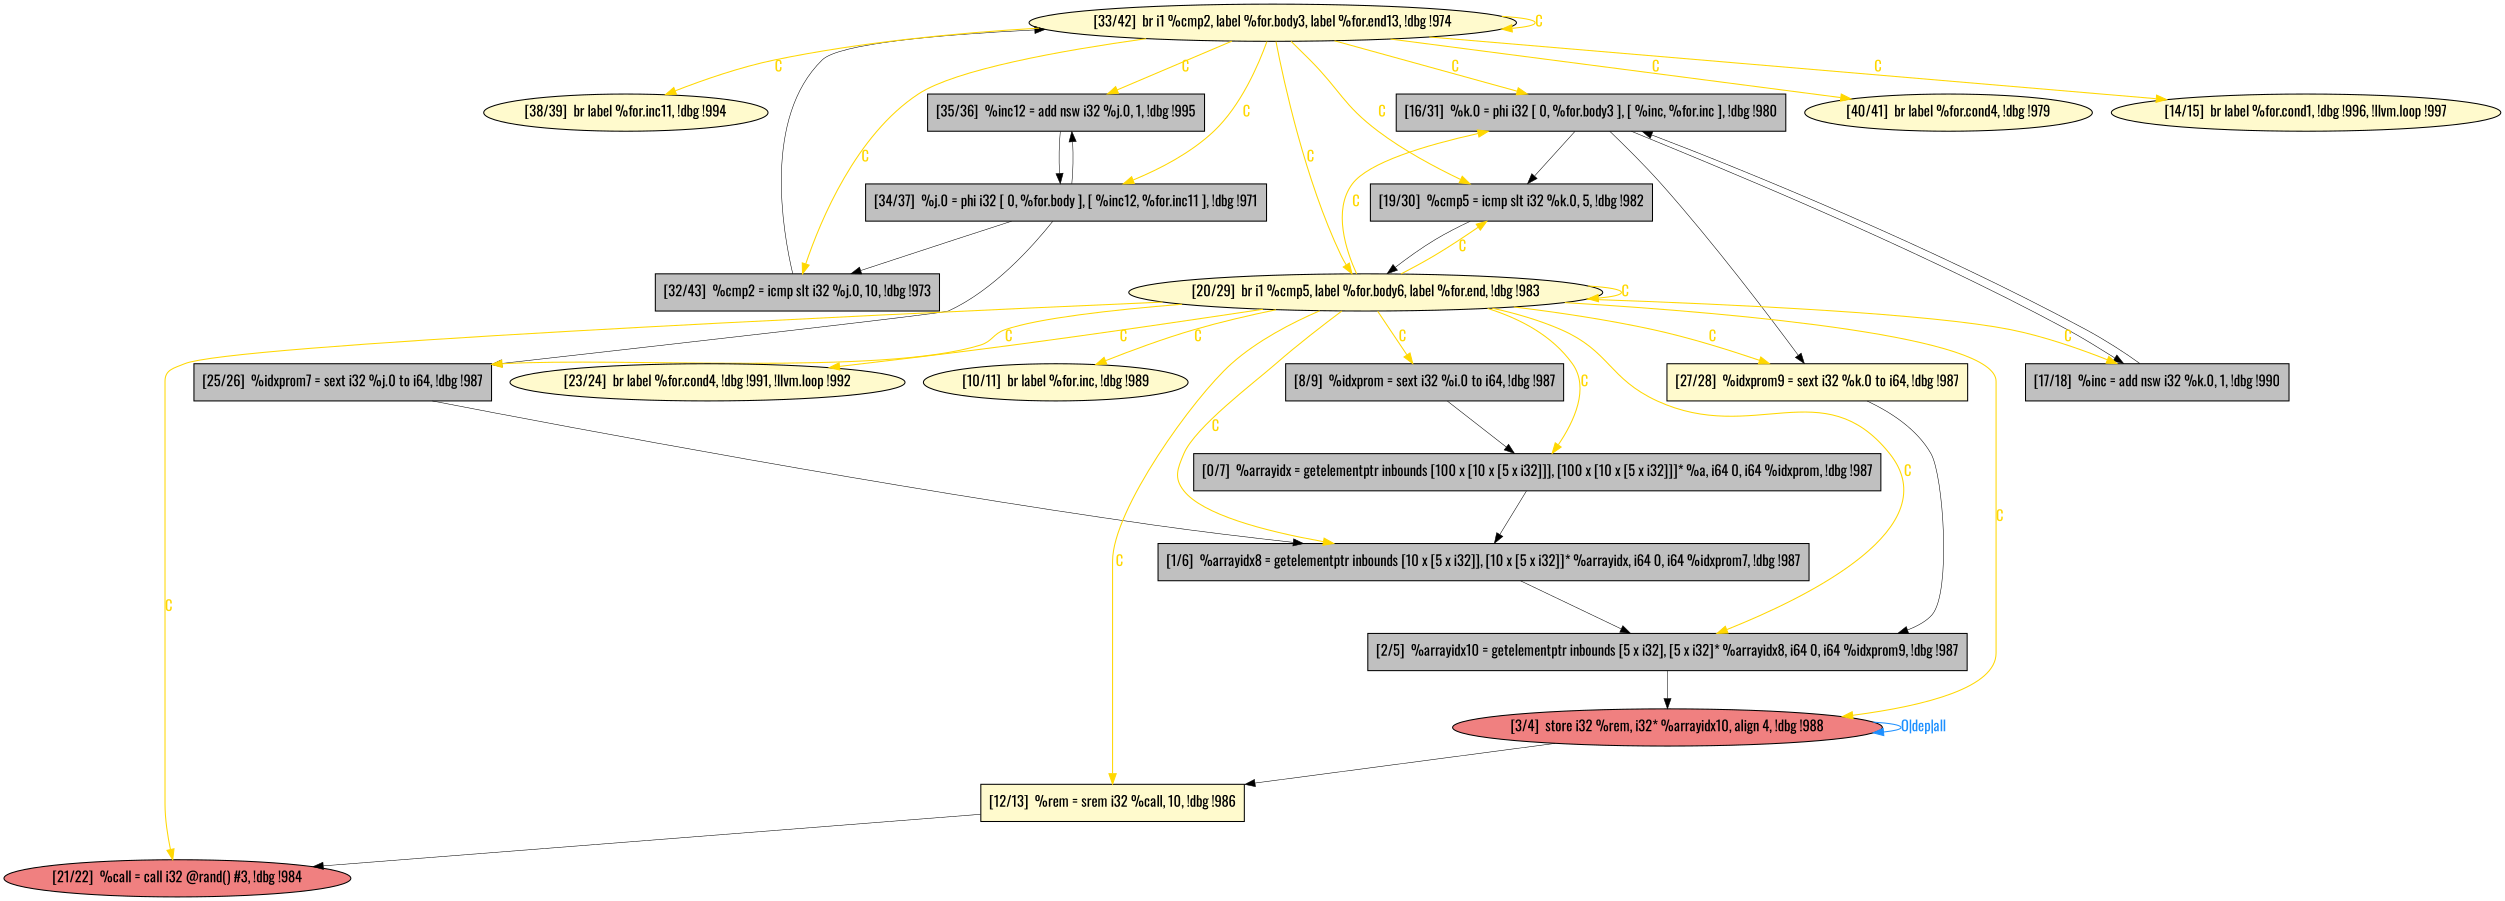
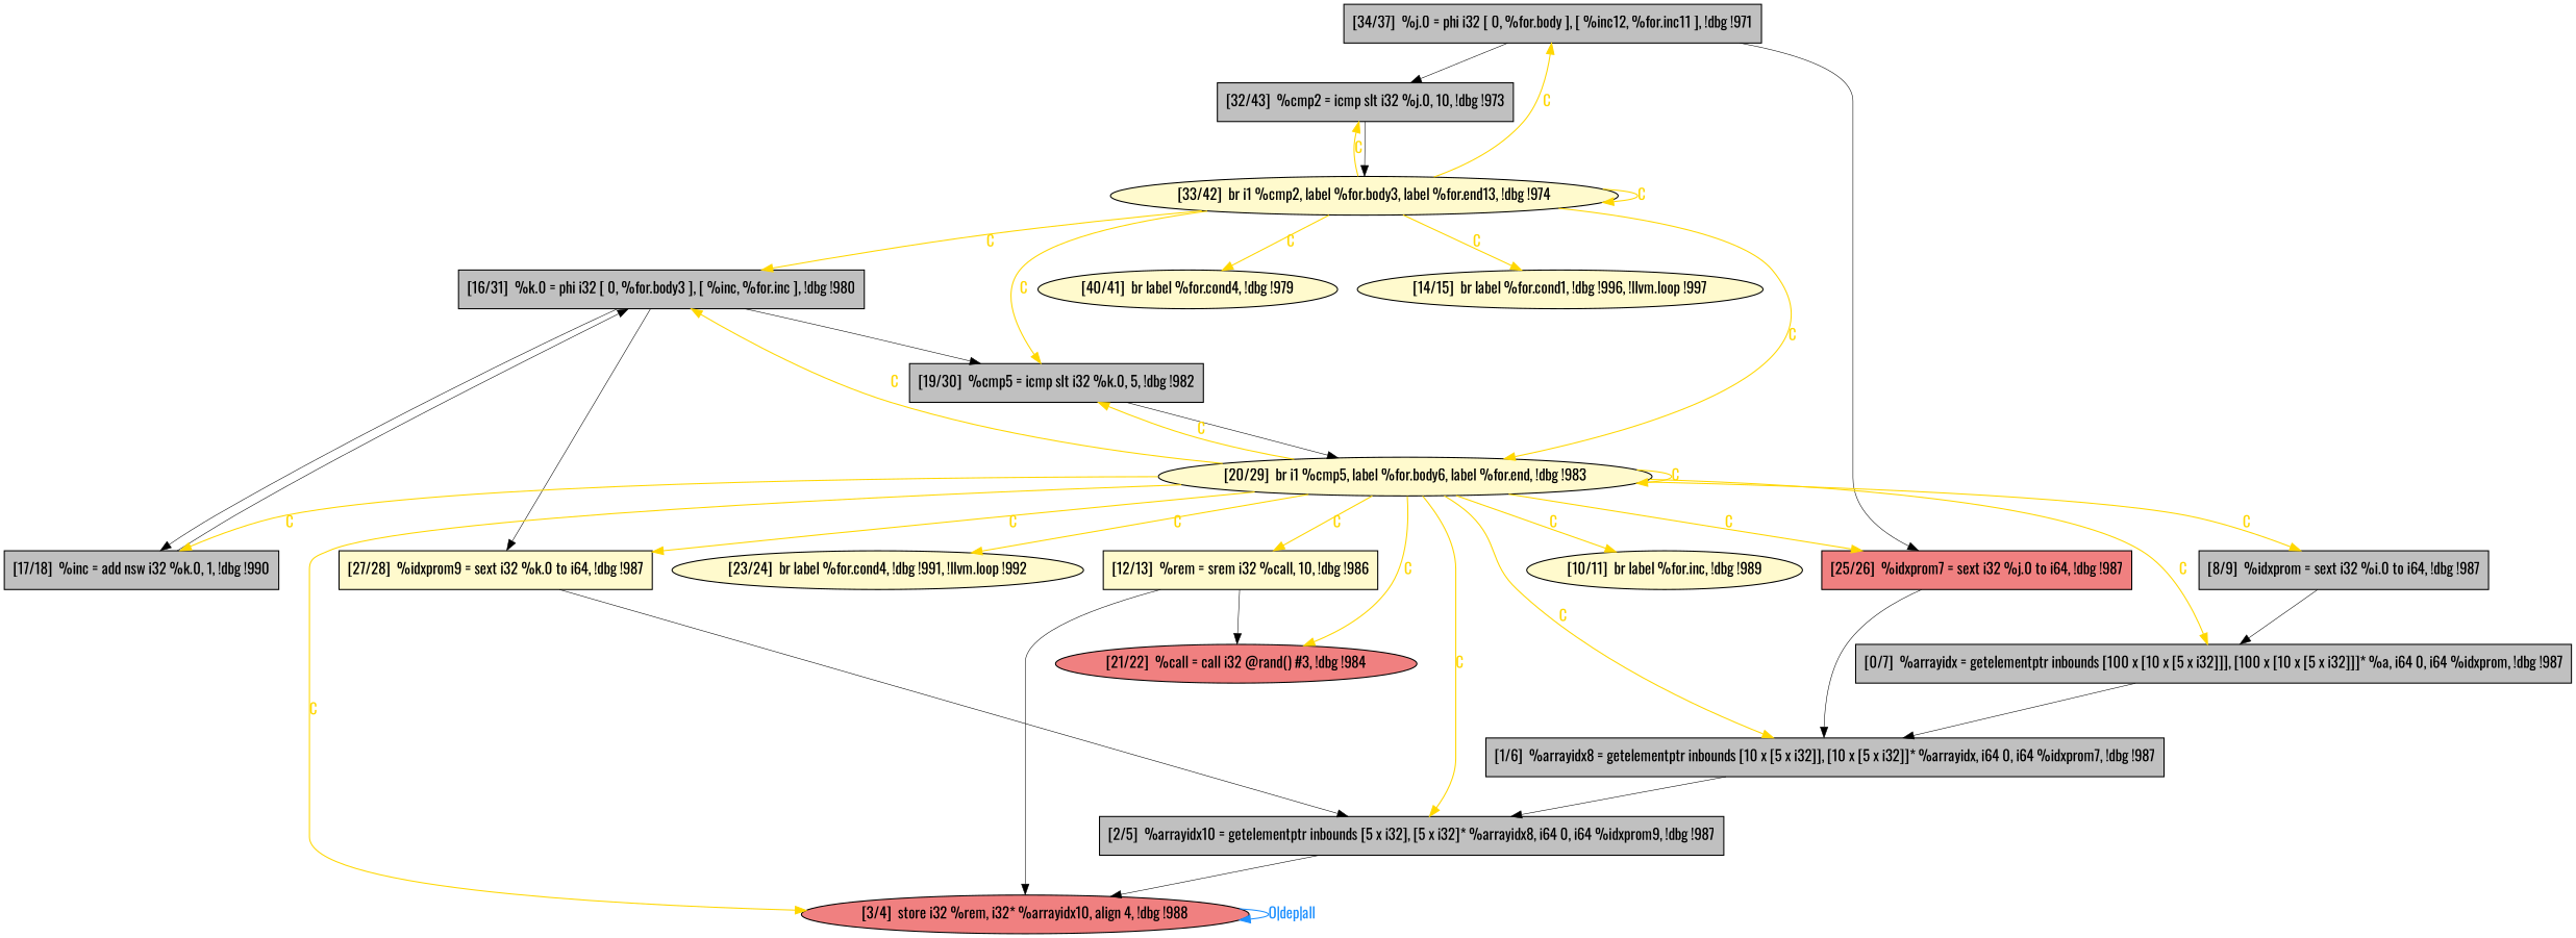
  digraph {
    fontname=Oswald
    node [fillcolor=grey fontname=Oswald shape=rectangle style=filled]
    edge [color=gold fontcolor=gold fontname=Oswald penwidth=1.0 style=solid]
-   n1 [fillcolor=lemonchiffon label="[38/39]  br label %for.inc11, !dbg !994" shape=ellipse]
-   n2 [label="[35/36]  %inc12 = add nsw i32 %j.0, 1, !dbg !995"]
    n3 [label="[34/37]  %j.0 = phi i32 [ 0, %for.body ], [ %inc12, %for.inc11 ], !dbg !971"]
    n4 [label="[32/43]  %cmp2 = icmp slt i32 %j.0, 10, !dbg !973"]
-   n5 [label="[25/26]  %idxprom7 = sext i32 %j.0 to i64, !dbg !987"]
+   n5 [fillcolor=lightcoral label="[25/26]  %idxprom7 = sext i32 %j.0 to i64, !dbg !987"]
    n6 [fillcolor=lemonchiffon label="[33/42]  br i1 %cmp2, label %for.body3, label %for.end13, !dbg !974" shape=ellipse]
    n7 [label="[1/6]  %arrayidx8 = getelementptr inbounds [10 x [5 x i32]], [10 x [5 x i32]]* %arrayidx, i64 0, i64 %idxprom7, !dbg !987"]
    n8 [label="[16/31]  %k.0 = phi i32 [ 0, %for.body3 ], [ %inc, %for.inc ], !dbg !980"]
    n9 [label="[19/30]  %cmp5 = icmp slt i32 %k.0, 5, !dbg !982"]
    n10 [fillcolor=lemonchiffon label="[27/28]  %idxprom9 = sext i32 %k.0 to i64, !dbg !987"]
    n11 [label="[17/18]  %inc = add nsw i32 %k.0, 1, !dbg !990"]
    n12 [fillcolor=lemonchiffon label="[20/29]  br i1 %cmp5, label %for.body6, label %for.end, !dbg !983" shape=ellipse]
    n13 [label="[2/5]  %arrayidx10 = getelementptr inbounds [5 x i32], [5 x i32]* %arrayidx8, i64 0, i64 %idxprom9, !dbg !987"]
    n14 [fillcolor=lemonchiffon label="[40/41]  br label %for.cond4, !dbg !979" shape=ellipse]
    n15 [fillcolor=lightcoral label="[3/4]  store i32 %rem, i32* %arrayidx10, align 4, !dbg !988" shape=ellipse]
    n16 [fillcolor=lemonchiffon label="[14/15]  br label %for.cond1, !dbg !996, !llvm.loop !997" shape=ellipse]
    n17 [fillcolor=lemonchiffon label="[23/24]  br label %for.cond4, !dbg !991, !llvm.loop !992" shape=ellipse]
    n18 [label="[0/7]  %arrayidx = getelementptr inbounds [100 x [10 x [5 x i32]]], [100 x [10 x [5 x i32]]]* %a, i64 0, i64 %idxprom, !dbg !987"]
    n19 [fillcolor=lemonchiffon label="[12/13]  %rem = srem i32 %call, 10, !dbg !986"]
    n20 [label="[8/9]  %idxprom = sext i32 %i.0 to i64, !dbg !987"]
    n21 [fillcolor=lightcoral label="[21/22]  %call = call i32 @rand() #3, !dbg !984" shape=ellipse]
    n22 [fillcolor=lemonchiffon label="[10/11]  br label %for.inc, !dbg !989" shape=ellipse]
-   n2 -> n3 [color=black fontcolor=black penwidth=0.5]
-   n3 -> n2 [color=black fontcolor=black penwidth=0.5]
    n3 -> n4 [color=black fontcolor=black penwidth=0.5]
    n3 -> n5 [color=black fontcolor=black penwidth=0.5]
    n4 -> n6 [color=black fontcolor=black penwidth=0.5]
    n5 -> n7 [color=black fontcolor=black penwidth=0.5]
-   n6 -> n1 [label=C]
-   n6 -> n2 [label=C]
    n6 -> n3 [label=C]
    n6 -> n4 [label=C]
    n6 -> n6 [label=C]
    n6 -> n8 [label=C]
    n6 -> n9 [label=C]
    n6 -> n12 [label=C]
    n6 -> n14 [label=C]
    n6 -> n16 [label=C]
    n7 -> n13 [color=black fontcolor=black penwidth=0.5]
    n8 -> n9 [color=black fontcolor=black penwidth=0.5]
    n8 -> n10 [color=black fontcolor=black penwidth=0.5]
    n8 -> n11 [color=black fontcolor=black penwidth=0.5]
    n9 -> n12 [color=black fontcolor=black penwidth=0.5]
    n10 -> n13 [color=black fontcolor=black penwidth=0.5]
    n11 -> n8 [color=black fontcolor=black penwidth=0.5]
    n12 -> n5 [label=C]
    n12 -> n7 [label=C]
    n12 -> n8 [label=C]
    n12 -> n9 [label=C]
    n12 -> n10 [label=C]
    n12 -> n11 [label=C]
    n12 -> n12 [label=C]
    n12 -> n13 [label=C]
    n12 -> n15 [label=C]
    n12 -> n17 [label=C]
    n12 -> n18 [label=C]
    n12 -> n19 [label=C]
    n12 -> n20 [label=C]
    n12 -> n21 [label=C]
    n12 -> n22 [label=C]
    n13 -> n15 [color=black fontcolor=black penwidth=0.5]
    n15 -> n15 [color=dodgerblue fontcolor=dodgerblue label="O|dep|all"]
    n18 -> n7 [color=black fontcolor=black penwidth=0.5]
-   n15 -> n19 [color=black fontcolor=black penwidth=0.5]
+   n19 -> n15 [color=black fontcolor=black penwidth=0.5]
    n19 -> n21 [color=black fontcolor=black penwidth=0.5]
    n20 -> n18 [color=black fontcolor=black penwidth=0.5]
  }
